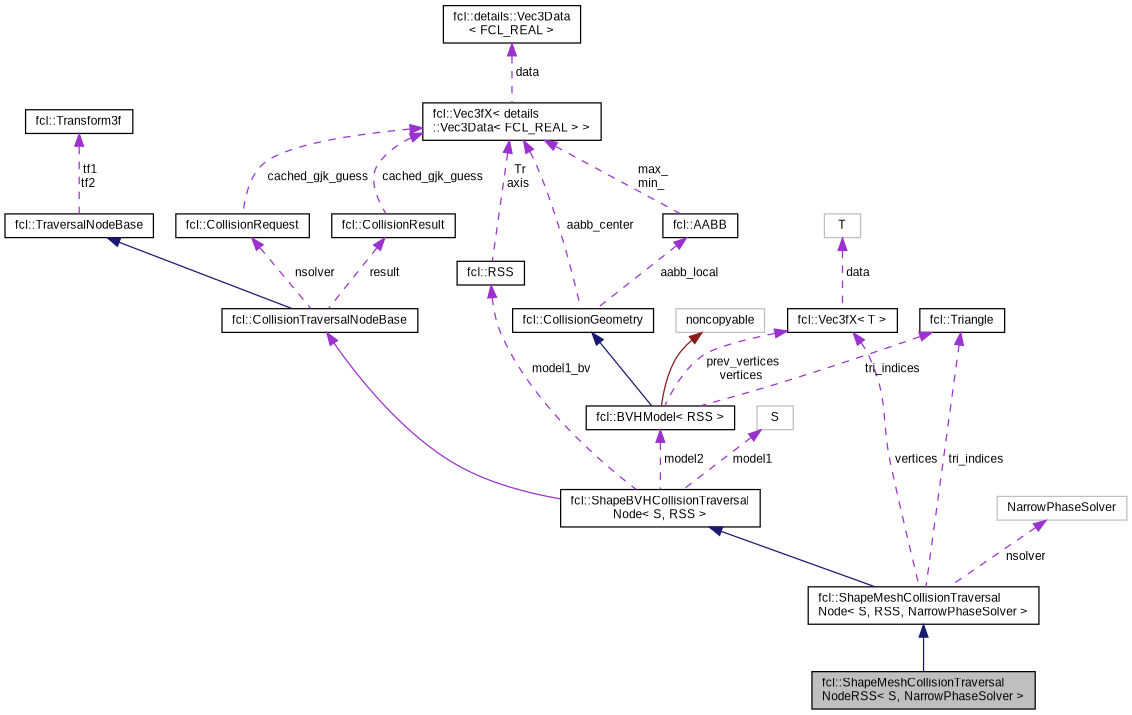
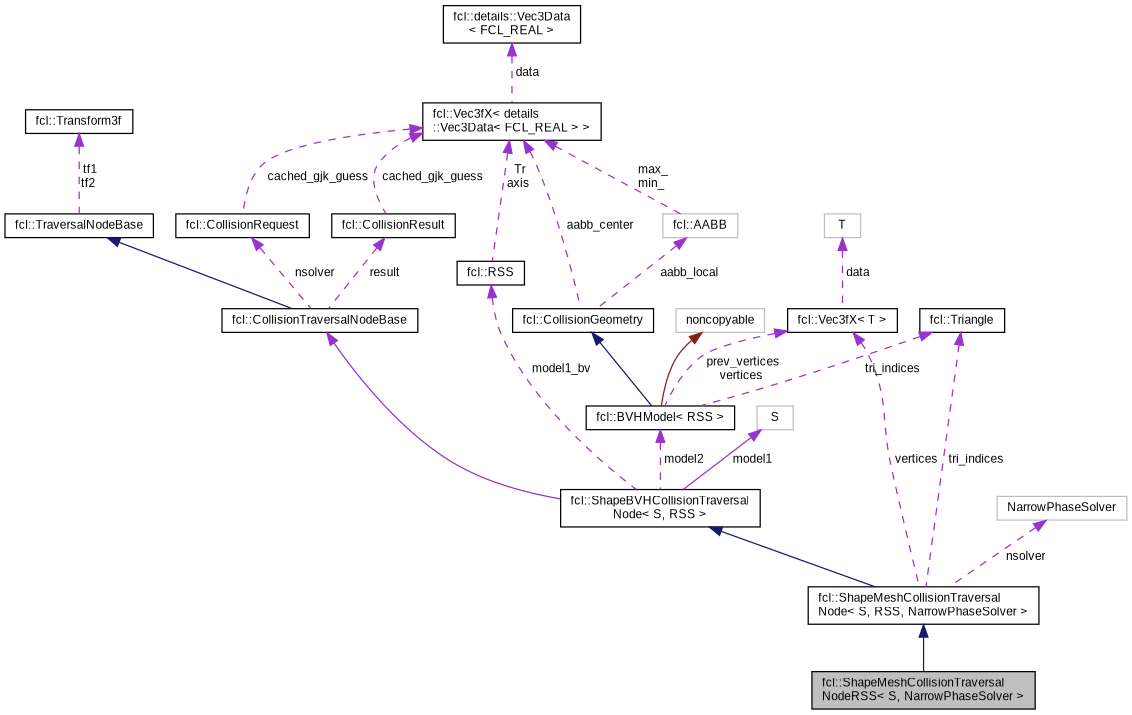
  digraph {
    fontname="Liberation Sans"
    rankdir=TB
    node [color=black fillcolor=white fontname="Liberation Sans" fontsize=10 shape=record style=filled]
    edge [color=darkorchid3 dir=back fontname="Liberation Sans" fontsize=10 labelfontname=FreeSans labelfontsize=10 style=dashed]
    n1 [fillcolor=grey75 fontcolor=black height=0.2 label="fcl::ShapeMeshCollisionTraversal\lNodeRSS\< S, NarrowPhaseSolver \>" width=0.4]
    n2 [height=0.2 label="fcl::ShapeMeshCollisionTraversal\lNode\< S, RSS, NarrowPhaseSolver \>" width=0.4]
    n3 [height=0.2 label="fcl::ShapeBVHCollisionTraversal\lNode\< S, RSS \>" width=0.4]
    n4 [height=0.2 label="fcl::CollisionTraversalNodeBase" width=0.4]
    n5 [height=0.2 label="fcl::TraversalNodeBase" width=0.4]
    n6 [height=0.2 label="fcl::Transform3f" width=0.4]
    n7 [height=0.2 label="fcl::CollisionRequest" width=0.4]
    n8 [height=0.2 label="fcl::Vec3fX\< details\l::Vec3Data\< FCL_REAL \> \>" width=0.4]
    n9 [height=0.2 label="fcl::CollisionResult" width=0.4]
    n10 [height=0.2 label="fcl::RSS" width=0.4]
    n11 [height=0.2 label="fcl::CollisionGeometry" width=0.4]
-   n12 [height=0.2 label="fcl::AABB" width=0.4]
+   n12 [color=grey75 height=0.2 label="fcl::AABB" width=0.4]
    n13 [height=0.2 label="fcl::BVHModel\< RSS \>" width=0.4]
    n14 [height=0.2 label="fcl::details::Vec3Data\l\< FCL_REAL \>" width=0.4]
    n15 [color=grey75 height=0.2 label=noncopyable width=0.4]
    n16 [height=0.2 label="fcl::Vec3fX\< T \>" width=0.4]
    n17 [color=grey75 height=0.2 label=T width=0.4]
    n18 [height=0.2 label="fcl::Triangle" width=0.4]
    n19 [color=grey75 height=0.2 label=S width=0.4]
    n20 [color=grey75 height=0.2 label=NarrowPhaseSolver width=0.4]
    n2 -> n1 [color=midnightblue style=solid]
    n3 -> n2 [color=midnightblue style=solid]
    n4 -> n3 [style=solid]
    n5 -> n4 [color=midnightblue style=solid]
    n6 -> n5 [label=" tf1\ntf2"]
    n7 -> n4 [label=" nsolver"]
    n8 -> n7 [label=" cached_gjk_guess"]
    n8 -> n9 [label=" cached_gjk_guess"]
    n8 -> n10 [label=" Tr\naxis"]
    n8 -> n11 [label=" aabb_center"]
    n8 -> n12 [label=" max_\nmin_"]
    n9 -> n4 [label=" result"]
    n10 -> n3 [label=" model1_bv"]
    n11 -> n13 [color=midnightblue style=solid]
    n12 -> n11 [label=" aabb_local"]
    n13 -> n3 [label=" model2"]
    n14 -> n8 [label=" data"]
    n15 -> n13 [color=firebrick4 style=solid]
    n16 -> n2 [label=" vertices"]
    n16 -> n13 [label=" prev_vertices\nvertices"]
    n17 -> n16 [label=" data"]
    n18 -> n2 [label=" tri_indices"]
    n18 -> n13 [label=" tri_indices"]
-   n19 -> n3 [label=" model1"]
+   n19 -> n3 [label=" model1" style=solid]
    n20 -> n2 [label=" nsolver"]
  }
